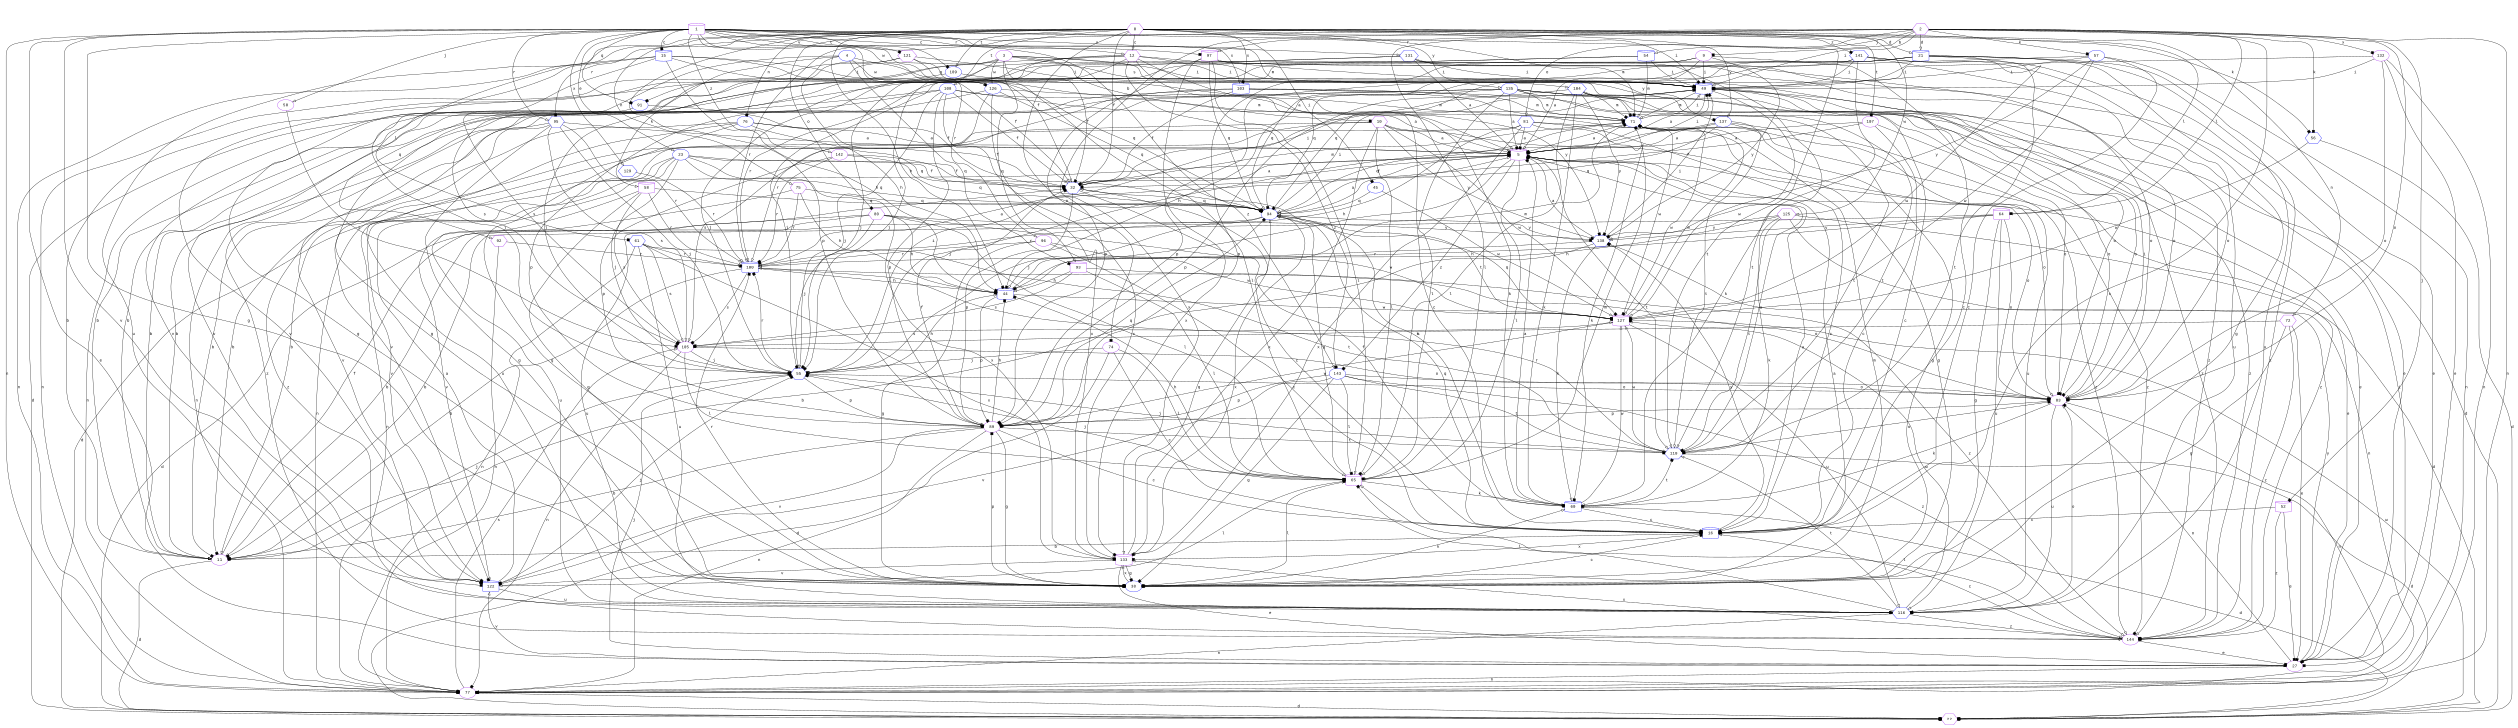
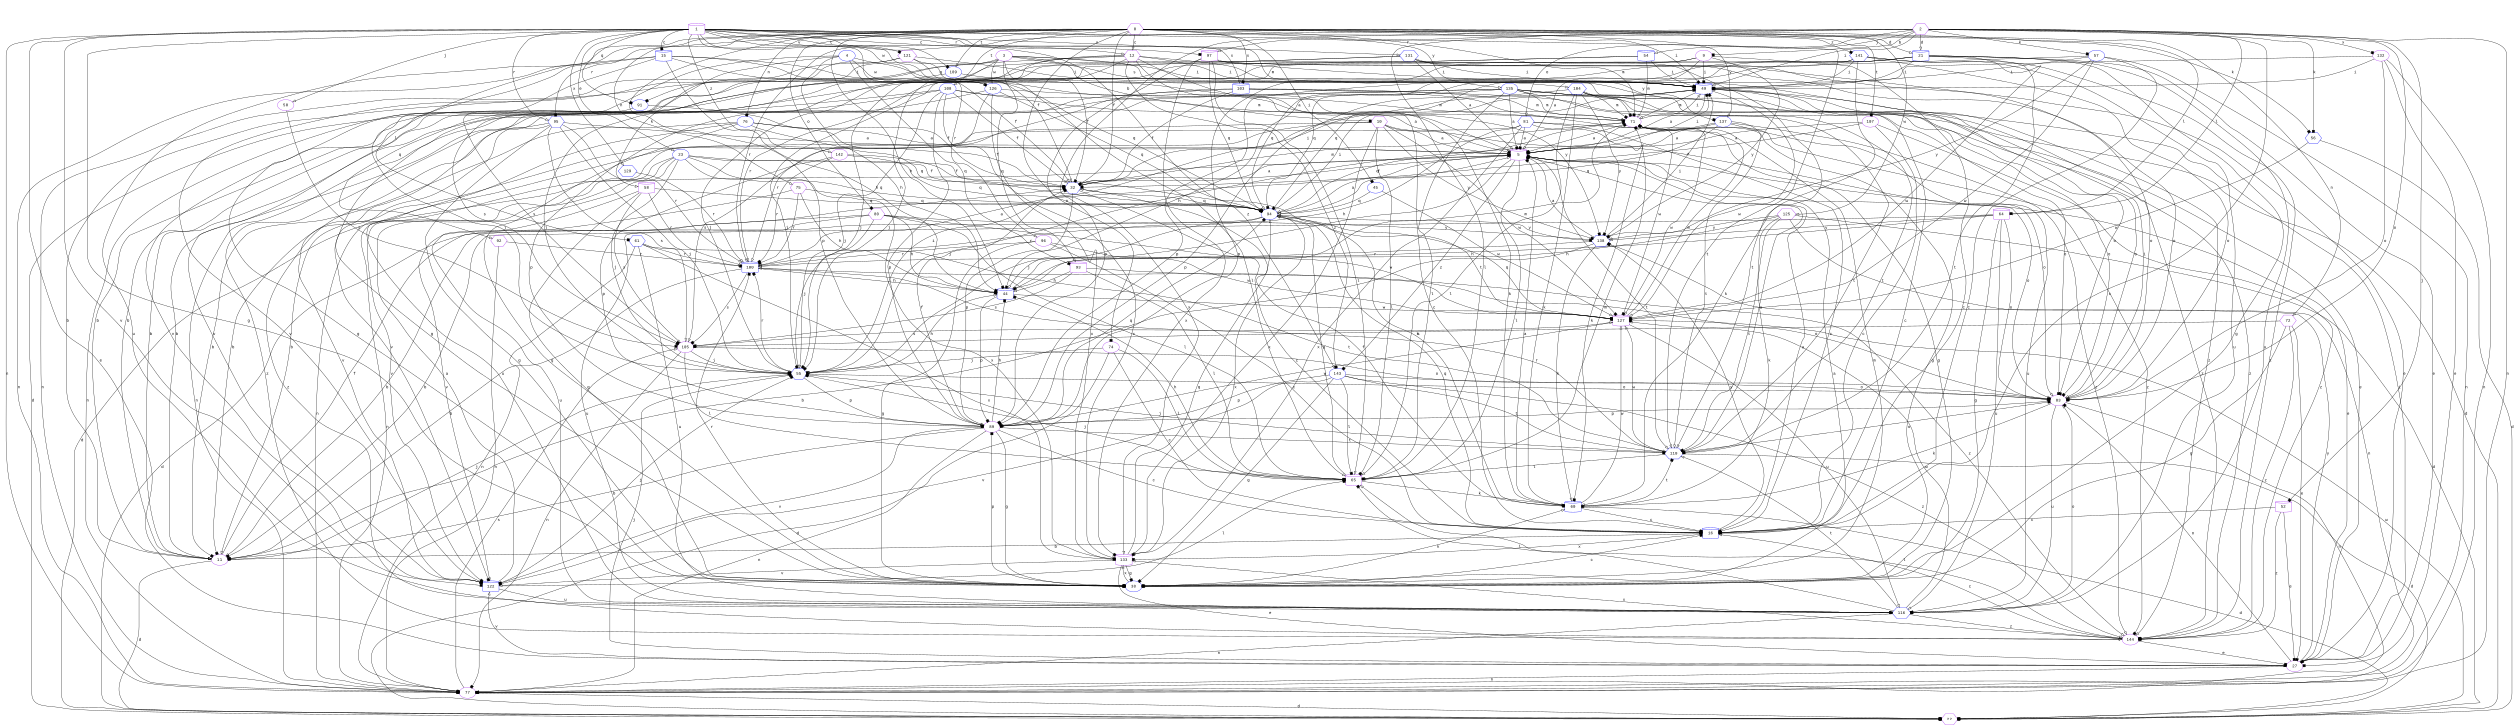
  strict digraph {
    fontname="Liberation Mono"
    node [color=blue fontname="Liberation Mono" shape=ellipse]
    edge [arrowhead=box fontname="Liberation Mono"]
    0 [color=purple shape=hexagon]
    12 [color=purple shape=hexagon]
    21 [shape=cylinder]
    32 [shape=hexagon]
    44 [shape=cylinder]
    45
    49 [shape=cylinder]
    61 [shape=hexagon]
    64 [color=purple shape=cylinder]
-   71
+   71 [color=purple]
    72 [color=purple shape=hexagon]
    74 [color=purple]
    75 [color=purple shape=hexagon]
    76
    80 [color=purple shape=hexagon]
    89 [color=purple]
    95 [shape=hexagon]
    103 [shape=cylinder]
    107 [color=purple]
    108
    109
    116 [shape=hexagon]
    125 [color=purple shape=hexagon]
    135
    137
    141 [shape=hexagon]
    38
    122 [shape=cylinder]
    143
    16 [shape=cylinder]
    55 [shape=hexagon]
    11 [color=purple]
    60 [shape=cylinder]
    144 [color=purple]
    27 [color=purple]
    110 [shape=hexagon]
    94
    127 [color=purple shape=cylinder]
    5 [color=purple shape=cylinder]
    83 [color=purple]
    77 [color=purple]
    100 [shape=cylinder]
    133 [color=purple shape=cylinder]
    105 [color=purple]
    138 [shape=hexagon]
    65 [color=purple shape=cylinder]
    22 [color=purple shape=hexagon]
    1 [color=purple shape=cylinder]
    15 [shape=cylinder]
    23
    50 [color=purple]
    56 [shape=hexagon]
    91
    96 [color=purple]
    97 [color=purple shape=cylinder]
    121 [color=purple shape=hexagon]
    126
    129 [shape=hexagon]
    131 [shape=hexagon]
    142 [color=purple]
    2 [color=purple shape=hexagon]
    9 [color=purple]
    52 [color=purple shape=cylinder]
    54 [shape=cylinder]
    57
    81 [shape=hexagon]
    132 [color=purple]
    3 [color=purple]
    10 [color=purple shape=hexagon]
    92 [color=purple shape=hexagon]
    93 [color=purple shape=cylinder]
    104 [shape=hexagon]
    4
    58 [color=purple shape=cylinder]
    0 -> 12 [arrowhead=onormal label=c]
    0 -> 21 [arrowhead=onormal label=d]
    0 -> 32 [arrowhead=onormal label=f]
    0 -> 44 [label=h]
    0 -> 45 [label=i]
    0 -> 49 [label=i]
    0 -> 61 [label=l]
    0 -> 64 [arrowhead=onormal label=l]
    0 -> 71 [label=m]
    0 -> 72 [arrowhead=onormal label=n]
    0 -> 74 [label=n]
    0 -> 75 [arrowhead=onormal label=n]
    0 -> 76 [label=n]
    0 -> 80 [label=o]
    0 -> 89 [arrowhead=onormal label=p]
    0 -> 95 [label=r]
    0 -> 103 [label=s]
    0 -> 107 [label=t]
    0 -> 108 [arrowhead=onormal label=t]
    0 -> 109 [arrowhead=onormal label=t]
    0 -> 116 [arrowhead=onormal label=u]
    0 -> 125 [arrowhead=onormal label=w]
    0 -> 135 [arrowhead=onormal label=y]
    0 -> 137 [arrowhead=onormal label=y]
    0 -> 141 [label=z]
    12 -> 49 [arrowhead=onormal label=i]
    12 -> 38 [arrowhead=onormal label=g]
    12 -> 122 [label=v]
    12 -> 143 [label=z]
    12 -> 16 [label=c]
    12 -> 55 [arrowhead=onormal label=j]
    12 -> 11 [arrowhead=onormal label=b]
    12 -> 60 [label=k]
    12 -> 144 [arrowhead=onormal label=z]
    21 -> 49 [label=i]
    21 -> 89 [label=p]
    21 -> 116 [label=u]
    21 -> 38 [label=g]
    21 -> 11 [arrowhead=onormal label=b]
    21 -> 27 [arrowhead=onormal label=e]
    21 -> 110 [label=t]
    21 -> 94 [label=q]
    21 -> 127 [label=w]
    32 -> 49 [arrowhead=onormal label=i]
    32 -> 71 [label=m]
    32 -> 89 [arrowhead=onormal label=p]
    32 -> 16 [label=c]
    32 -> 94 [label=q]
    32 -> 5 [label=a]
    44 -> 71 [label=m]
    44 -> 89 [label=p]
    44 -> 127 [label=w]
    45 -> 94 [arrowhead=onormal label=q]
    45 -> 127 [arrowhead=onormal label=w]
    49 -> 71 [arrowhead=onormal label=m]
    49 -> 144 [label=z]
    49 -> 127 [arrowhead=onormal label=w]
    49 -> 5 [arrowhead=onormal label=a]
    49 -> 83 [arrowhead=onormal label=o]
    61 -> 116 [label=u]
    61 -> 110 [arrowhead=onormal label=t]
    61 -> 77 [arrowhead=onormal label=n]
    61 -> 100 [arrowhead=onormal label=r]
    61 -> 133 [arrowhead=onormal label=x]
-   61 -> 105 [arrowhead=onormal label=s]
    64 -> 44 [arrowhead=onormal label=h]
    64 -> 116 [arrowhead=onormal label=u]
    64 -> 38 [label=g]
    64 -> 11 [label=b]
    64 -> 83 [arrowhead=onormal label=o]
    64 -> 138 [arrowhead=onormal label=y]
    71 -> 49 [arrowhead=onormal label=i]
    71 -> 38 [arrowhead=onormal label=g]
    71 -> 144 [label=z]
    71 -> 94 [arrowhead=onormal label=q]
    71 -> 127 [arrowhead=onormal label=w]
    71 -> 5 [label=a]
    72 -> 38 [arrowhead=onormal label=g]
    72 -> 144 [label=z]
    72 -> 27 [label=e]
    72 -> 105 [label=s]
    74 -> 16 [arrowhead=onormal label=c]
    74 -> 55 [arrowhead=onormal label=j]
    74 -> 65 [label=l]
    74 -> 22 [label=d]
    75 -> 44 [label=h]
    75 -> 122 [arrowhead=onormal label=v]
    75 -> 94 [arrowhead=onormal label=q]
    75 -> 100 [label=r]
    76 -> 32 [arrowhead=onormal label=f]
    76 -> 116 [arrowhead=onormal label=u]
    76 -> 38 [label=g]
    76 -> 11 [label=b]
    76 -> 94 [arrowhead=onormal label=q]
    76 -> 5 [arrowhead=onormal label=a]
    80 -> 44 [label=h]
    80 -> 116 [arrowhead=onormal label=u]
    80 -> 55 [arrowhead=onormal label=j]
    80 -> 127 [label=w]
    80 -> 138 [arrowhead=onormal label=y]
    80 -> 65 [label=l]
    80 -> 22 [label=d]
    89 -> 32 [label=f]
    89 -> 44 [label=h]
    89 -> 38 [label=g]
    89 -> 122 [label=v]
    89 -> 16 [label=c]
    89 -> 11 [label=b]
    89 -> 110 [label=t]
    89 -> 94 [label=q]
    89 -> 127 [arrowhead=onormal label=w]
    89 -> 77 [arrowhead=onormal label=n]
    95 -> 38 [label=g]
    95 -> 122 [arrowhead=onormal label=v]
    95 -> 55 [label=j]
    95 -> 144 [arrowhead=onormal label=z]
    95 -> 5 [arrowhead=onormal label=a]
    95 -> 100 [arrowhead=onormal label=r]
    95 -> 105 [arrowhead=onormal label=s]
    103 -> 32 [label=f]
    103 -> 71 [arrowhead=onormal label=m]
    103 -> 89 [label=p]
    103 -> 127 [label=w]
    103 -> 83 [label=o]
    103 -> 105 [arrowhead=onormal label=s]
    107 -> 32 [label=f]
    107 -> 16 [label=c]
    107 -> 144 [label=z]
    107 -> 5 [label=a]
    108 -> 32 [arrowhead=onormal label=f]
    108 -> 71 [arrowhead=onormal label=m]
    108 -> 89 [arrowhead=onormal label=p]
    108 -> 55 [arrowhead=onormal label=j]
    108 -> 11 [arrowhead=onormal label=b]
    108 -> 5 [label=a]
    108 -> 77 [arrowhead=onormal label=n]
    108 -> 133 [arrowhead=onormal label=x]
    109 -> 122 [label=v]
    109 -> 83 [label=o]
    116 -> 144 [arrowhead=onormal label=z]
    116 -> 110 [arrowhead=onormal label=t]
    116 -> 127 [arrowhead=onormal label=w]
    116 -> 83 [arrowhead=onormal label=o]
    116 -> 77 [arrowhead=onormal label=n]
    116 -> 65 [label=l]
    125 -> 44 [label=h]
    125 -> 60 [label=k]
    125 -> 110 [label=t]
    125 -> 77 [arrowhead=onormal label=n]
    125 -> 138 [arrowhead=onormal label=y]
    125 -> 22 [arrowhead=onormal label=d]
    135 -> 44 [label=h]
    135 -> 71 [arrowhead=onormal label=m]
    135 -> 122 [label=v]
    135 -> 16 [arrowhead=onormal label=c]
    135 -> 11 [arrowhead=onormal label=b]
    135 -> 144 [arrowhead=onormal label=z]
    135 -> 110 [arrowhead=onormal label=t]
    135 -> 5 [label=a]
    135 -> 83 [label=o]
    135 -> 65 [label=l]
    137 -> 116 [arrowhead=onormal label=u]
    137 -> 55 [label=j]
    137 -> 144 [arrowhead=onormal label=z]
    137 -> 110 [arrowhead=onormal label=t]
    137 -> 94 [arrowhead=onormal label=q]
    137 -> 5 [label=a]
    141 -> 49 [label=i]
    141 -> 116 [label=u]
    141 -> 55 [label=j]
    141 -> 60 [arrowhead=onormal label=k]
    141 -> 144 [arrowhead=onormal label=z]
    141 -> 94 [arrowhead=onormal label=q]
    141 -> 83 [arrowhead=onormal label=o]
    38 -> 71 [label=m]
    38 -> 89 [label=p]
    38 -> 16 [label=c]
    38 -> 60 [arrowhead=onormal label=k]
    38 -> 5 [label=a]
    38 -> 100 [label=r]
    38 -> 133 [arrowhead=onormal label=x]
-   38 -> 65 [arrowhead=onormal label=l]
+   110 -> 65 [arrowhead=onormal label=l]
    122 -> 116 [arrowhead=onormal label=u]
    122 -> 55 [label=j]
    122 -> 5 [label=a]
    122 -> 65 [label=l]
    143 -> 89 [label=p]
    143 -> 38 [label=g]
    143 -> 122 [label=v]
    143 -> 144 [arrowhead=onormal label=z]
    143 -> 110 [arrowhead=onormal label=t]
    143 -> 83 [label=o]
    143 -> 65 [label=l]
    16 -> 11 [label=b]
    16 -> 94 [arrowhead=onormal label=q]
    16 -> 5 [label=a]
    16 -> 133 [label=x]
    16 -> 138 [label=y]
    55 -> 44 [arrowhead=onormal label=h]
    55 -> 49 [label=i]
    55 -> 89 [arrowhead=onormal label=p]
    55 -> 83 [label=o]
    55 -> 100 [label=r]
    11 -> 32 [label=f]
    11 -> 55 [arrowhead=onormal label=j]
    11 -> 22 [label=d]
    60 -> 32 [arrowhead=onormal label=f]
    60 -> 16 [label=c]
    60 -> 110 [label=t]
    60 -> 127 [arrowhead=onormal label=w]
    60 -> 5 [label=a]
    60 -> 22 [label=d]
    144 -> 16 [arrowhead=onormal label=c]
    144 -> 27 [label=e]
    144 -> 133 [arrowhead=onormal label=x]
    144 -> 65 [arrowhead=onormal label=l]
    27 -> 49 [arrowhead=onormal label=i]
    27 -> 122 [arrowhead=onormal label=v]
    27 -> 55 [label=j]
    27 -> 83 [label=o]
    27 -> 77 [label=n]
    27 -> 138 [label=y]
    110 -> 55 [label=j]
    110 -> 127 [arrowhead=onormal label=w]
    110 -> 5 [label=a]
    110 -> 83 [label=o]
    110 -> 100 [arrowhead=onormal label=r]
    110 -> 22 [arrowhead=onormal label=d]
    94 -> 49 [arrowhead=onormal label=i]
    94 -> 11 [arrowhead=onormal label=b]
    94 -> 127 [label=t]
    94 -> 5 [arrowhead=onormal label=a]
    94 -> 100 [arrowhead=onormal label=r]
    94 -> 133 [arrowhead=onormal label=x]
    94 -> 138 [label=y]
    127 -> 71 [label=m]
    127 -> 116 [arrowhead=onormal label=u]
    127 -> 94 [arrowhead=onormal label=q]
    127 -> 105 [label=s]
    5 -> 32 [arrowhead=onormal label=f]
    5 -> 49 [label=i]
    5 -> 143 [label=z]
    5 -> 55 [arrowhead=onormal label=j]
    5 -> 27 [arrowhead=onormal label=e]
    5 -> 110 [arrowhead=onormal label=t]
    5 -> 83 [arrowhead=onormal label=o]
    5 -> 65 [arrowhead=onormal label=l]
    83 -> 49 [label=i]
    83 -> 89 [arrowhead=onormal label=p]
    83 -> 116 [label=u]
    83 -> 60 [arrowhead=onormal label=k]
    83 -> 77 [arrowhead=onormal label=n]
    77 -> 105 [arrowhead=onormal label=s]
    77 -> 22 [arrowhead=onormal label=d]
    100 -> 44 [label=h]
    100 -> 11 [label=b]
    100 -> 144 [arrowhead=onormal label=z]
    100 -> 5 [arrowhead=onormal label=a]
    100 -> 105 [label=s]
    133 -> 38 [label=g]
    133 -> 122 [arrowhead=onormal label=v]
    133 -> 27 [label=e]
    133 -> 94 [arrowhead=onormal label=q]
    105 -> 55 [label=j]
    105 -> 83 [label=o]
    105 -> 77 [label=n]
    105 -> 65 [label=l]
    138 -> 49 [label=i]
    138 -> 11 [arrowhead=onormal label=b]
    138 -> 60 [arrowhead=onormal label=k]
    138 -> 5 [label=a]
    138 -> 100 [arrowhead=onormal label=r]
    65 -> 44 [label=h]
    65 -> 71 [label=m]
    65 -> 55 [label=j]
    65 -> 60 [arrowhead=onormal label=k]
    65 -> 94 [arrowhead=onormal label=q]
    22 -> 127 [label=w]
    1 -> 12 [arrowhead=onormal label=c]
    1 -> 32 [arrowhead=onormal label=f]
    1 -> 71 [label=m]
    1 -> 95 [arrowhead=onormal label=r]
    1 -> 103 [arrowhead=onormal label=s]
    1 -> 109 [label=t]
    1 -> 38 [label=g]
    1 -> 122 [label=v]
    1 -> 143 [arrowhead=onormal label=z]
    1 -> 27 [arrowhead=onormal label=e]
    1 -> 110 [arrowhead=onormal label=t]
    1 -> 77 [label=n]
    1 -> 15 [label=c]
    1 -> 23 [arrowhead=onormal label=e]
    1 -> 50 [arrowhead=onormal label=j]
    1 -> 56 [label=k]
    1 -> 91 [label=q]
    1 -> 96 [arrowhead=onormal label=r]
    1 -> 97 [label=r]
    1 -> 121 [label=v]
    1 -> 126 [label=w]
    1 -> 129 [arrowhead=onormal label=x]
    1 -> 131 [arrowhead=onormal label=x]
    1 -> 142 [arrowhead=onormal label=z]
    15 -> 32 [arrowhead=onormal label=f]
    15 -> 44 [arrowhead=onormal label=h]
    15 -> 49 [label=i]
    15 -> 55 [label=j]
    15 -> 5 [arrowhead=onormal label=a]
    15 -> 77 [label=n]
    15 -> 105 [label=s]
    23 -> 32 [label=f]
    23 -> 122 [label=v]
    23 -> 55 [arrowhead=onormal label=j]
    23 -> 60 [label=k]
    23 -> 94 [label=q]
    23 -> 77 [label=n]
    23 -> 133 [label=x]
    23 -> 22 [arrowhead=onormal label=d]
    50 -> 105 [label=s]
    56 -> 127 [label=w]
    56 -> 22 [label=d]
    91 -> 32 [label=f]
    91 -> 77 [label=n]
    96 -> 38 [arrowhead=onormal label=g]
    96 -> 16 [arrowhead=onormal label=c]
    96 -> 127 [label=w]
    96 -> 100 [arrowhead=onormal label=r]
    97 -> 49 [arrowhead=onormal label=i]
    97 -> 89 [label=p]
    97 -> 27 [label=e]
    97 -> 94 [label=q]
    97 -> 83 [arrowhead=onormal label=o]
    97 -> 133 [label=x]
    97 -> 65 [arrowhead=onormal label=l]
    121 -> 49 [arrowhead=onormal label=i]
    121 -> 77 [arrowhead=onormal label=n]
    121 -> 105 [label=s]
    121 -> 138 [label=y]
    121 -> 65 [arrowhead=onormal label=l]
    126 -> 71 [label=m]
    126 -> 144 [arrowhead=onormal label=z]
    126 -> 94 [label=q]
    126 -> 100 [arrowhead=onormal label=r]
    126 -> 133 [label=x]
    129 -> 100 [arrowhead=onormal label=r]
    131 -> 49 [label=i]
    131 -> 55 [arrowhead=onormal label=j]
    131 -> 110 [arrowhead=onormal label=t]
    131 -> 5 [arrowhead=onormal label=a]
    131 -> 83 [arrowhead=onormal label=o]
    131 -> 22 [label=d]
    142 -> 32 [label=f]
    142 -> 89 [label=p]
    142 -> 94 [label=q]
    142 -> 100 [label=r]
    2 -> 21 [arrowhead=onormal label=d]
    2 -> 49 [arrowhead=onormal label=i]
    2 -> 64 [label=l]
    2 -> 16 [arrowhead=onormal label=c]
    2 -> 83 [label=o]
    2 -> 77 [label=n]
    2 -> 100 [arrowhead=onormal label=r]
    2 -> 133 [arrowhead=onormal label=x]
    2 -> 65 [arrowhead=onormal label=l]
    2 -> 56 [label=k]
    2 -> 97 [arrowhead=onormal label=r]
    2 -> 9 [label=b]
    2 -> 52 [label=j]
    2 -> 54 [arrowhead=onormal label=j]
    2 -> 57 [label=k]
    2 -> 81 [arrowhead=onormal label=o]
    2 -> 132 [label=x]
    9 -> 49 [label=i]
    9 -> 89 [label=p]
    9 -> 16 [label=c]
    9 -> 55 [label=j]
    9 -> 5 [arrowhead=onormal label=a]
    9 -> 138 [label=y]
    52 -> 16 [label=c]
    52 -> 144 [label=z]
    52 -> 27 [label=e]
    54 -> 49 [label=i]
    54 -> 71 [arrowhead=onormal label=m]
    54 -> 55 [label=j]
    54 -> 11 [arrowhead=onormal label=b]
    57 -> 49 [arrowhead=onormal label=i]
    57 -> 16 [arrowhead=onormal label=c]
    57 -> 127 [arrowhead=onormal label=w]
    57 -> 77 [arrowhead=onormal label=n]
    57 -> 100 [arrowhead=onormal label=r]
    57 -> 138 [arrowhead=onormal label=y]
    81 -> 44 [arrowhead=onormal label=h]
    81 -> 38 [label=g]
    81 -> 16 [label=c]
    81 -> 11 [arrowhead=onormal label=b]
    81 -> 60 [label=k]
    81 -> 5 [label=a]
    81 -> 133 [label=x]
    132 -> 49 [arrowhead=onormal label=i]
    132 -> 27 [label=e]
    132 -> 94 [label=q]
    132 -> 83 [label=o]
    132 -> 77 [label=n]
    3 -> 32 [label=f]
    3 -> 49 [arrowhead=onormal label=i]
    3 -> 137 [label=y]
    3 -> 122 [label=v]
    3 -> 91 [label=q]
    3 -> 126 [arrowhead=onormal label=w]
    3 -> 10 [label=b]
    3 -> 92 [arrowhead=onormal label=q]
    3 -> 93 [arrowhead=onormal label=q]
    3 -> 104 [arrowhead=onormal label=s]
    10 -> 11 [label=b]
    10 -> 127 [label=w]
    10 -> 5 [arrowhead=onormal label=a]
    10 -> 83 [arrowhead=onormal label=o]
    10 -> 77 [arrowhead=onormal label=n]
    10 -> 133 [arrowhead=onormal label=x]
    10 -> 138 [label=y]
    10 -> 65 [label=l]
    92 -> 77 [arrowhead=onormal label=n]
    92 -> 100 [label=r]
    93 -> 44 [arrowhead=onormal label=h]
    93 -> 83 [label=o]
    93 -> 105 [arrowhead=onormal label=s]
    93 -> 65 [arrowhead=onormal label=l]
    104 -> 71 [label=m]
    104 -> 89 [arrowhead=onormal label=p]
    104 -> 60 [arrowhead=onormal label=k]
    104 -> 27 [arrowhead=onormal label=e]
    104 -> 110 [label=t]
    104 -> 138 [label=y]
    104 -> 65 [arrowhead=onormal label=l]
    104 -> 22 [label=d]
    4 -> 44 [label=h]
    4 -> 38 [arrowhead=onormal label=g]
    4 -> 94 [arrowhead=onormal label=q]
    4 -> 126 [arrowhead=onormal label=w]
    4 -> 93 [label=q]
    4 -> 58 [arrowhead=onormal label=k]
    58 -> 116 [arrowhead=onormal label=u]
    58 -> 38 [label=g]
    58 -> 94 [arrowhead=onormal label=q]
    58 -> 100 [arrowhead=onormal label=r]
    58 -> 105 [arrowhead=onormal label=s]
  }
